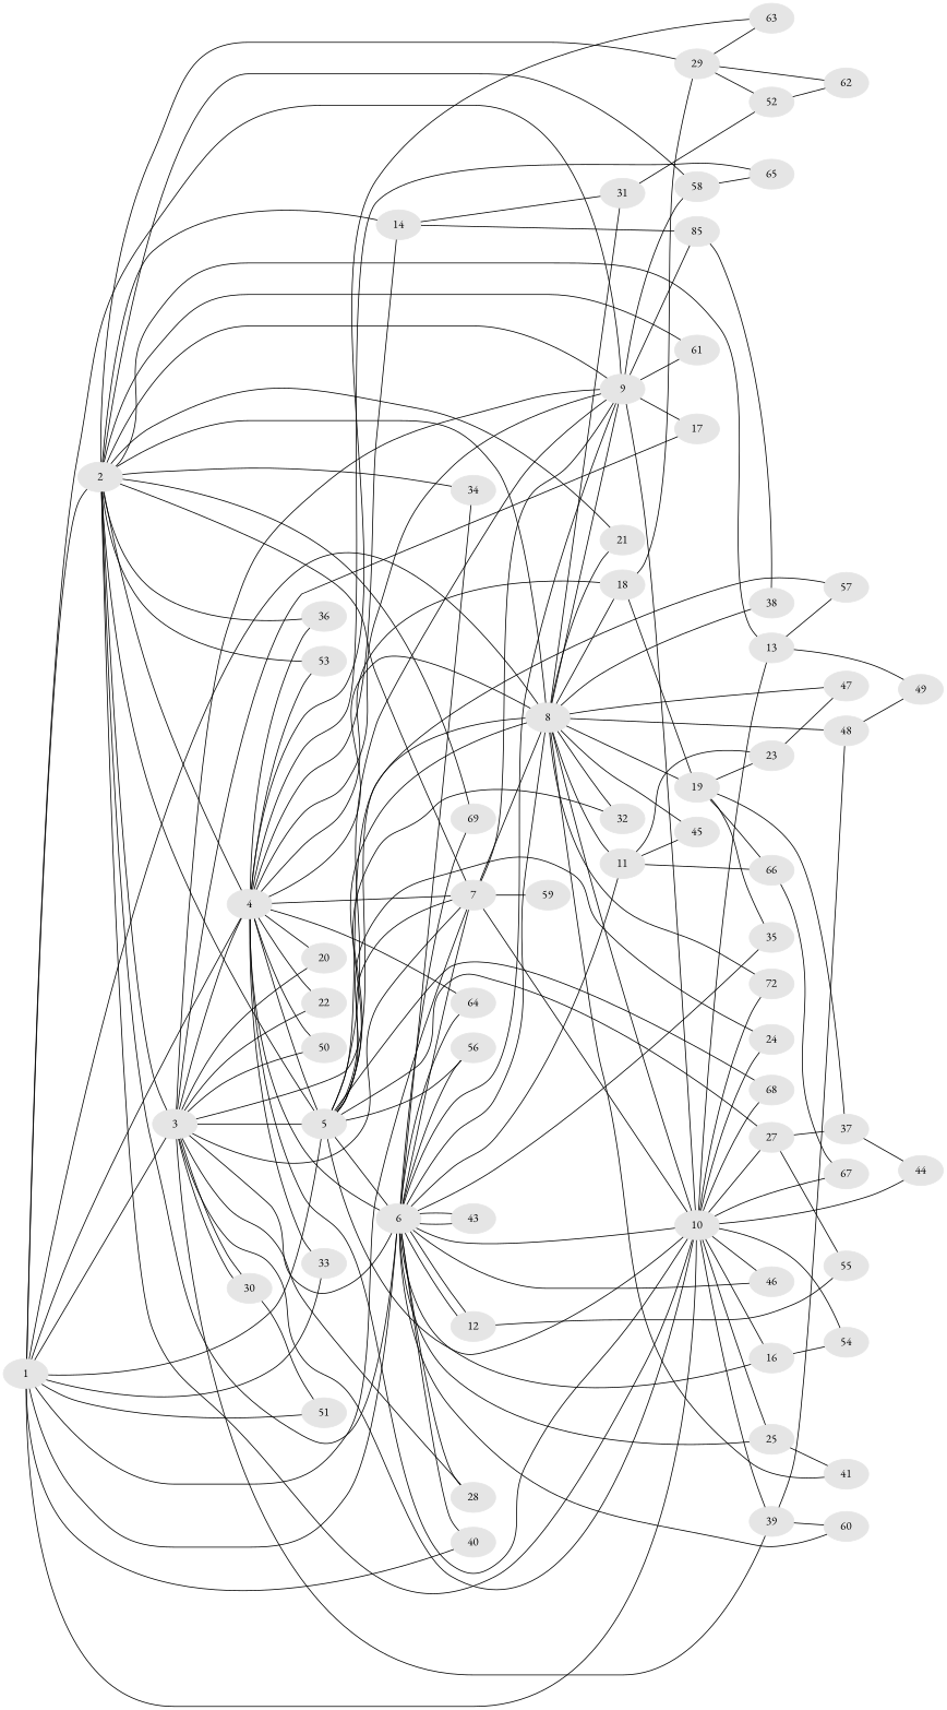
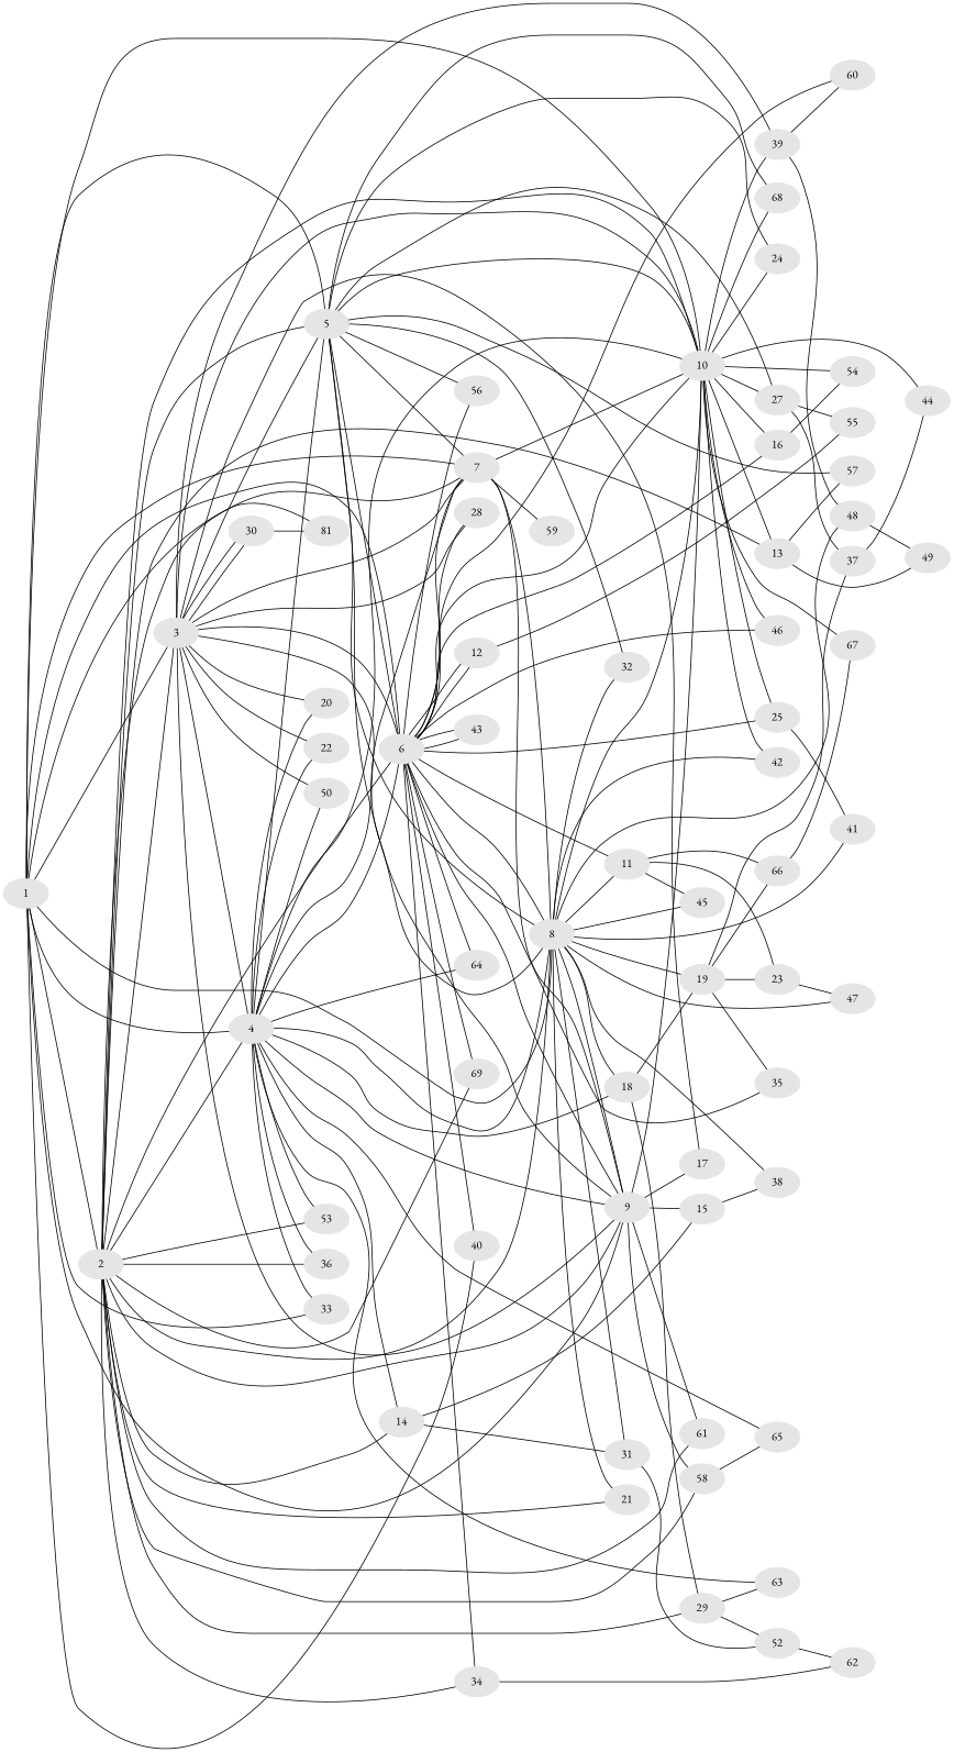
  graph {
    fontname="EB Garamond"
    rankdir=LR
    node [color=gray90 fontname="EB Garamond" style=filled]
    edge [fontname="EB Garamond"]
    1
    2
    3
    4
    5
    6
    7
    8
    9
    10
    33
    40
-   51
+   51 [label=81]
    13
    14
    21
    29
    34
    36
    53
    58
    61
    69
    17
    20
    22
    28
    30
    39
    50
    18
    63
    64
    65
    24
    27
    32
    56
    57
    68
    11
    12
    16
    25
    35
    43
    46
    60
    59
    19
    31
    38
    41
-   42 [label=72]
+   42
    45
    47
    48
-   15 [label=85]
+   15
    44
    54
    67
    49
    52
    62
    55
    37
    23
    66
    1 -- 2
    1 -- 3
    1 -- 4
    1 -- 5
    1 -- 6
    1 -- 7
    1 -- 8
    1 -- 9
    1 -- 10
    1 -- 33
    1 -- 40
    1 -- 51
    2 -- 3
    2 -- 4
    2 -- 5
    2 -- 6
    2 -- 7
    2 -- 8
    2 -- 9
    2 -- 10
    2 -- 13
    2 -- 14
    2 -- 21
    2 -- 29
    2 -- 34
    2 -- 36
    2 -- 53
    2 -- 58
    2 -- 61
    2 -- 69
    3 -- 4
    3 -- 5
    3 -- 6
    3 -- 7
    3 -- 8
    3 -- 9
    3 -- 10
    3 -- 17
    3 -- 20
    3 -- 22
    3 -- 28
    3 -- 30
    3 -- 30
    3 -- 39
    3 -- 50
    4 -- 5
    4 -- 6
    4 -- 7
    4 -- 8
    4 -- 9
    4 -- 10
    4 -- 33
    4 -- 14
    4 -- 36
    4 -- 53
    4 -- 20
    4 -- 22
    4 -- 50
    4 -- 18
    4 -- 63
    4 -- 64
    4 -- 65
    5 -- 6
    5 -- 7
    5 -- 8
    5 -- 9
    5 -- 10
    5 -- 24
    5 -- 27
    5 -- 32
    5 -- 56
    5 -- 57
    5 -- 68
    6 -- 7
    6 -- 8
    6 -- 9
    6 -- 10
    6 -- 40
    6 -- 34
    6 -- 69
    6 -- 28
    6 -- 64
    6 -- 56
    6 -- 11
    6 -- 12
    6 -- 12
    6 -- 16
    6 -- 25
    6 -- 35
    6 -- 43
    6 -- 43
    6 -- 46
    6 -- 60
    7 -- 8
    7 -- 9
    7 -- 10
    7 -- 59
    8 -- 9
    8 -- 10
    8 -- 21
    8 -- 18
    8 -- 32
    8 -- 11
    8 -- 19
    8 -- 31
    8 -- 38
    8 -- 41
    8 -- 42
    8 -- 45
    8 -- 47
    8 -- 48
    9 -- 10
    9 -- 58
    9 -- 61
    9 -- 17
    9 -- 15
    10 -- 13
    10 -- 39
    10 -- 24
    10 -- 27
    10 -- 68
    10 -- 16
    10 -- 25
    10 -- 46
    10 -- 42
    10 -- 44
    10 -- 54
    10 -- 67
    13 -- 57
    13 -- 49
    14 -- 31
    14 -- 15
    29 -- 63
    29 -- 52
-   29 -- 62
+   34 -- 62
    58 -- 65
    30 -- 51
    39 -- 60
    39 -- 48
    18 -- 29
    18 -- 19
    27 -- 55
    27 -- 37
    11 -- 45
    11 -- 23
    11 -- 66
    12 -- 55
    16 -- 54
    25 -- 41
    19 -- 35
    19 -- 37
    19 -- 23
    19 -- 66
    31 -- 52
    48 -- 49
    15 -- 38
    52 -- 62
    37 -- 44
    23 -- 47
    66 -- 67
  }
